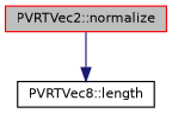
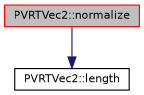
  digraph {
    rankdir=TB
    node [fontname=Helvetica fontsize=10 shape=record style=filled]
    n1 [color=red fillcolor=grey75 fontcolor=black height=0.2 label="PVRTVec2::normalize" width=0.4]
-   n2 [color=black fillcolor=white height=0.2 label="PVRTVec8::length" width=0.4]
+   n2 [color=black fillcolor=white height=0.2 label="PVRTVec2::length" width=0.4]
    n1 -> n2 [color=midnightblue fontname=Helvetica fontsize=10 labelfontname=Helvetica labelfontsize=10 style=solid]
  }
